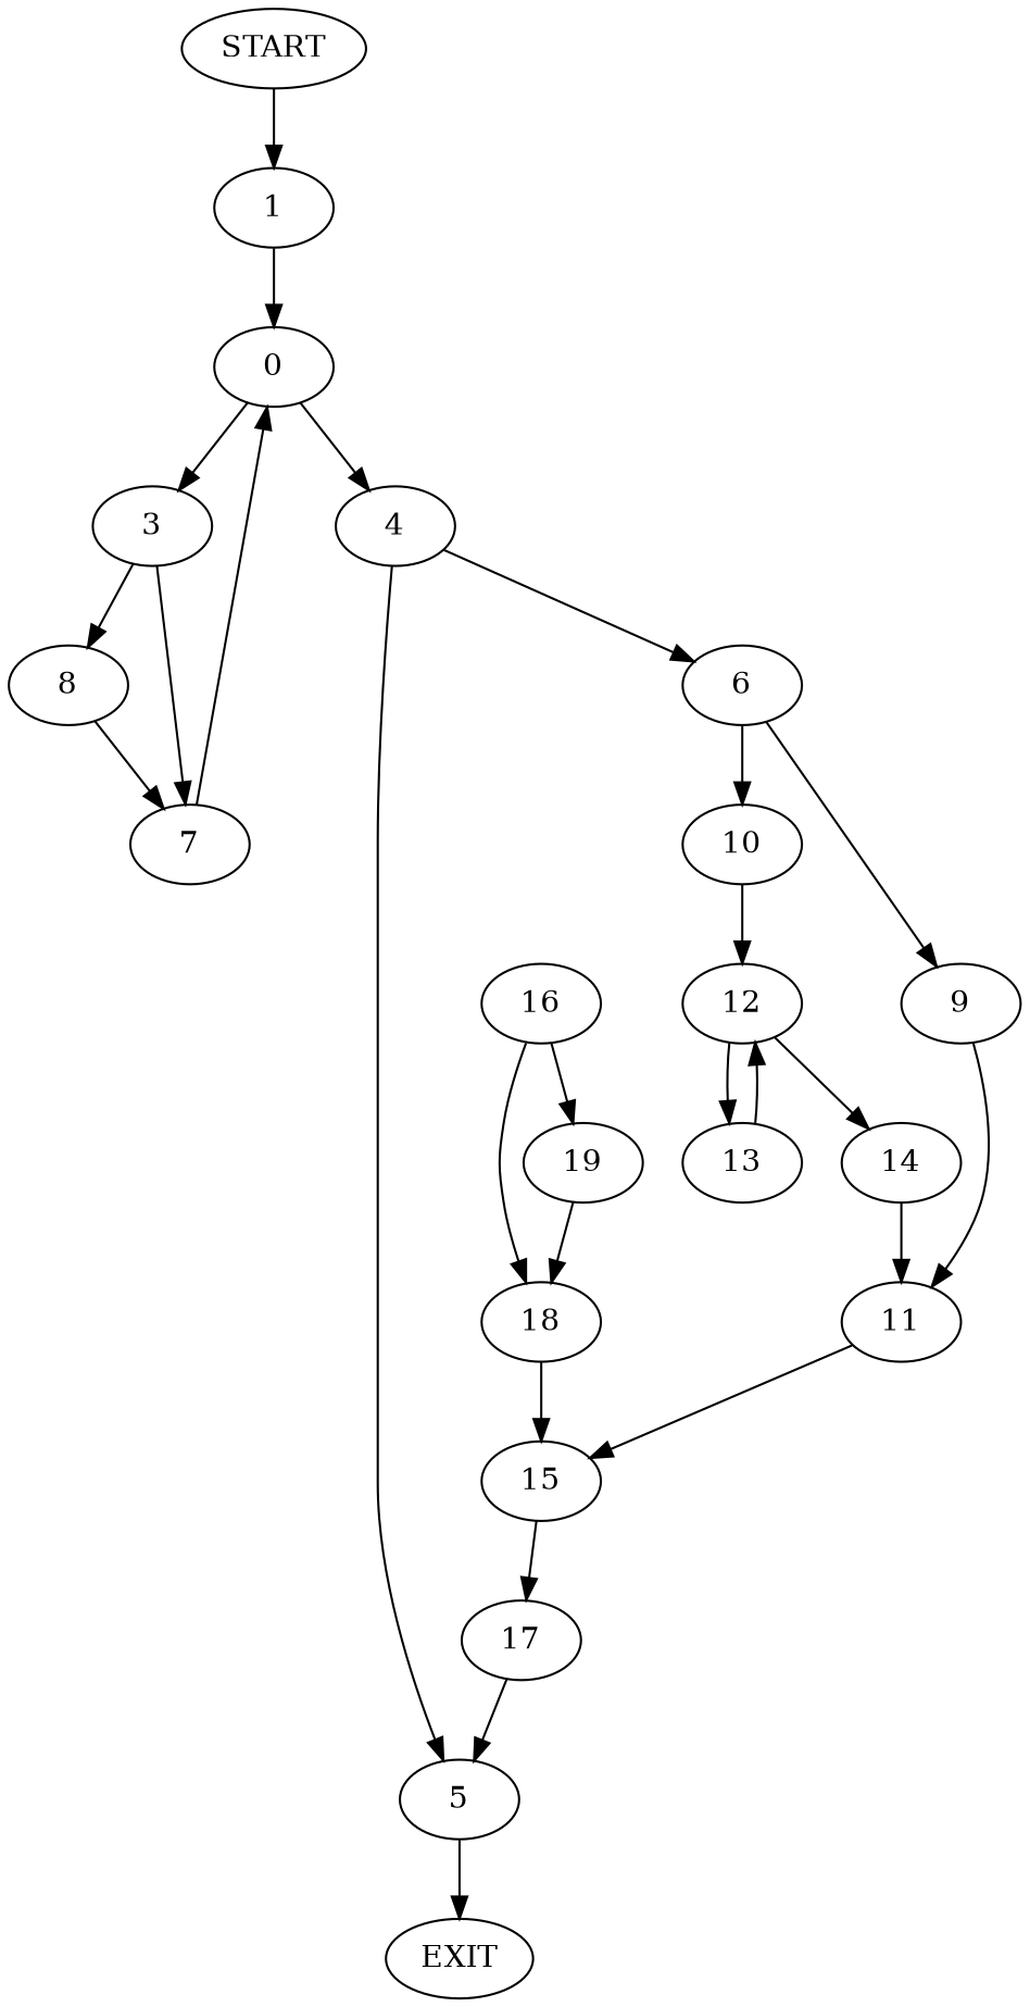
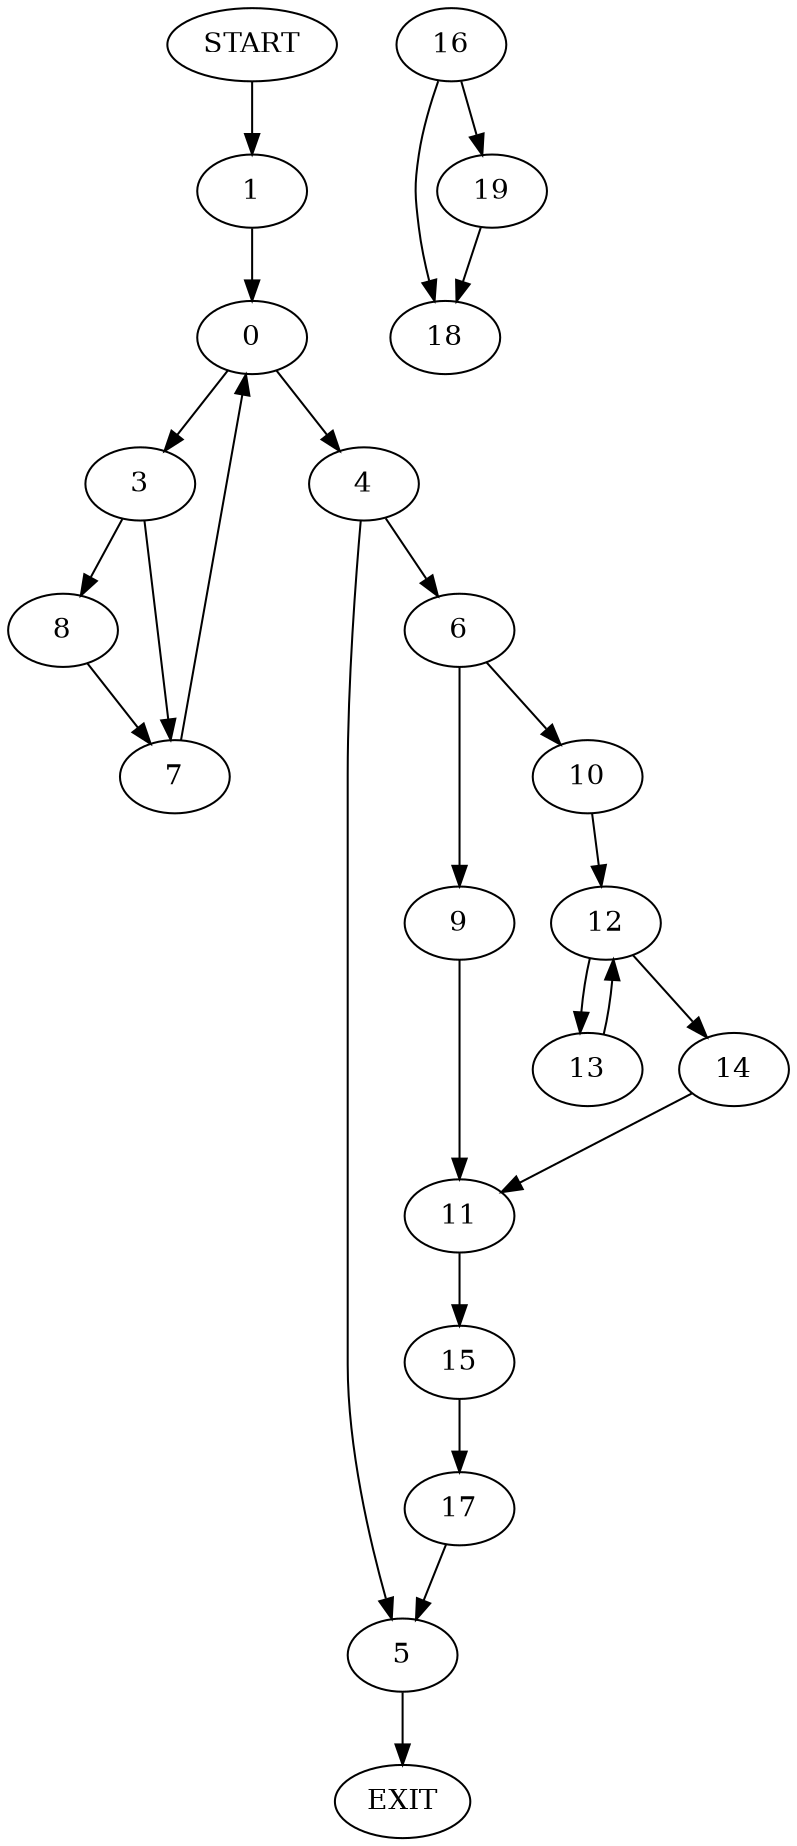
  digraph {
    n1 [label=START]
    1
    n3 [label=0]
    n4 [label=EXIT]
    3
    4
    7
    8
    5
    6
    9
    10
    11
    12
    15
    13
    14
    17
    16
    18
    19
    n1 -> 1
    1 -> n3
    n3 -> 3
    n3 -> 4
    3 -> 7
    3 -> 8
    4 -> 5
    4 -> 6
    7 -> n3
    8 -> 7
    5 -> n4
    6 -> 9
    6 -> 10
    9 -> 11
    10 -> 12
    11 -> 15
    12 -> 13
    12 -> 14
    15 -> 17
    13 -> 12
    14 -> 11
    17 -> 5
    16 -> 18
    16 -> 19
-   18 -> 15
    19 -> 18
  }
